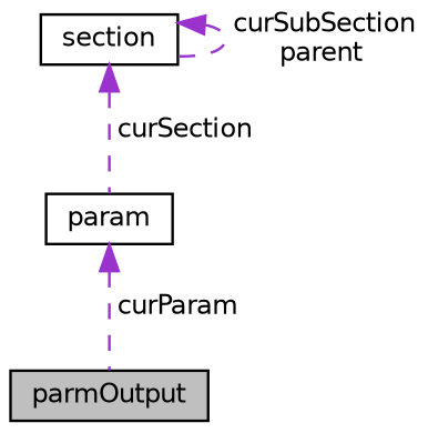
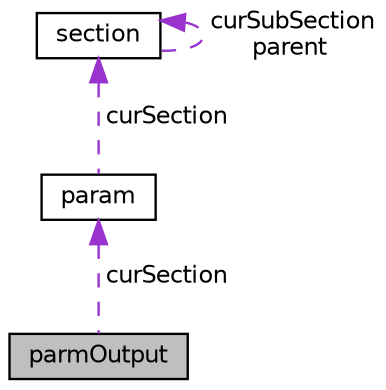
  digraph {
    node [color=black fillcolor=white fontname=Helvetica fontsize=10 shape=record style=filled]
    edge [color=darkorchid3 dir=back fontname=Helvetica fontsize=10 labelfontname=Helvetica labelfontsize=10 style=dashed]
    n1 [fillcolor=grey75 fontcolor=black height=0.2 label=parmOutput width=0.4]
    n2 [height=0.2 label=param width=0.4]
    n3 [height=0.2 label=section width=0.4]
-   n2 -> n1 [label=" curParam"]
+   n2 -> n1 [label=" curSection"]
    n3 -> n2 [label=" curSection"]
    n3 -> n3 [label=" curSubSection\nparent"]
  }
